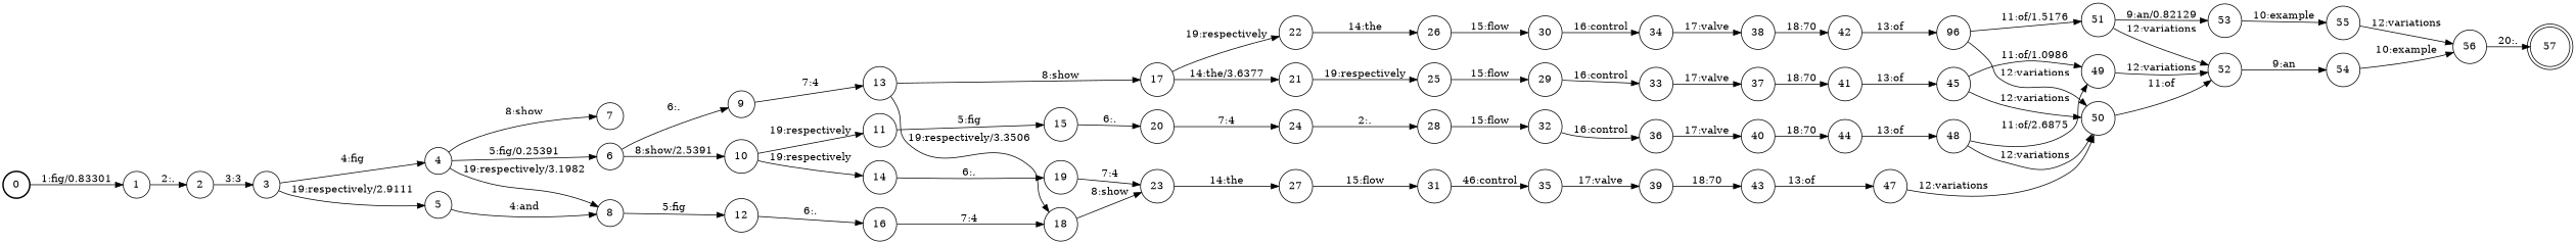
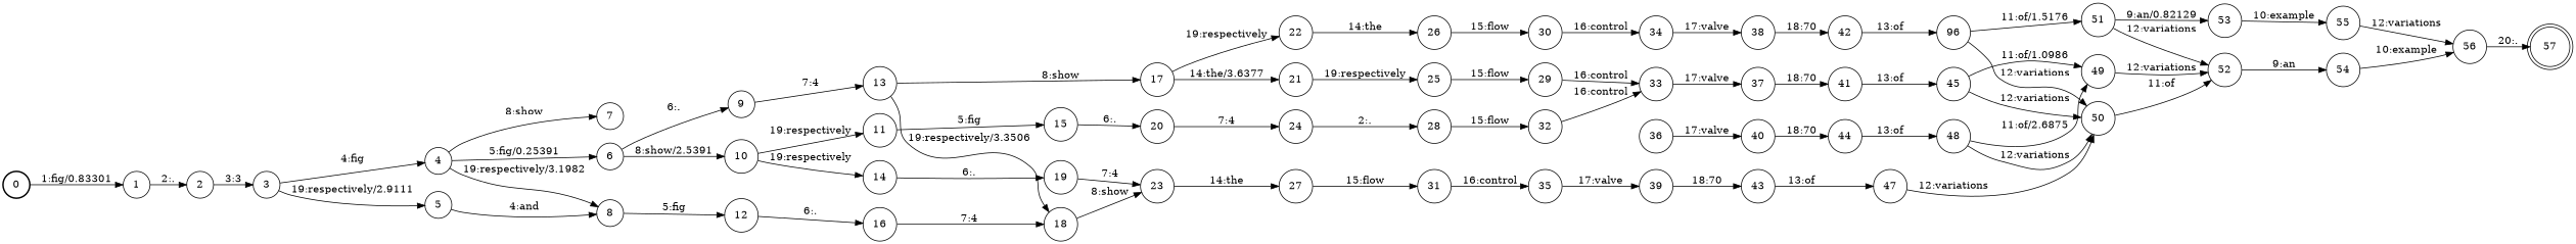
  digraph {
    nodesep=0.25
    rankdir=LR
    ranksep=0.4
    node [fontsize=14 shape=circle style=solid]
    edge [fontsize=14]
    n1 [label=0 style=bold]
    n2 [label=1]
    n3 [label=2]
    n4 [label=3]
    n5 [label=4]
    n6 [label=5]
    n7 [label=6]
    n8 [label=7]
    n9 [label=8]
    n10 [label=9]
    n11 [label=10]
    n12 [label=12]
    n13 [label=13]
    n14 [label=11]
    n15 [label=14]
    n16 [label=15]
    n17 [label=16]
    n18 [label=17]
    n19 [label=18]
    n20 [label=19]
    n21 [label=20]
    n22 [label=21]
    n23 [label=22]
    n24 [label=23]
    n25 [label=24]
    n26 [label=25]
    n27 [label=26]
    n28 [label=27]
    n29 [label=28]
    n30 [label=29]
    n31 [label=30]
    n32 [label=31]
    n33 [label=32]
    n34 [label=33]
    n35 [label=34]
    n36 [label=35]
    n37 [label=36]
    n38 [label=37]
    n39 [label=38]
    n40 [label=39]
    n41 [label=40]
    n42 [label=41]
    n43 [label=42]
    n44 [label=43]
    n45 [label=44]
    n46 [label=45]
    n47 [label=96]
    n48 [label=47]
    n49 [label=48]
    n50 [label=50]
    n51 [label=49]
    n52 [label=51]
    n53 [label=52]
    n54 [label=53]
    n55 [label=54]
    n56 [label=55]
    n57 [label=56]
    n58 [label=57 shape=doublecircle]
    n1 -> n2 [label="1:fig/0.83301"]
    n2 -> n3 [label="2:."]
    n3 -> n4 [label="3:3"]
    n4 -> n5 [label="4:fig"]
    n4 -> n6 [label="19:respectively/2.9111"]
    n5 -> n7 [label="5:fig/0.25391"]
    n5 -> n8 [label="8:show"]
    n5 -> n9 [label="19:respectively/3.1982"]
    n6 -> n9 [label="4:and"]
    n7 -> n10 [label="6:."]
    n7 -> n11 [label="8:show/2.5391"]
    n9 -> n12 [label="5:fig"]
    n10 -> n13 [label="7:4"]
    n11 -> n14 [label="19:respectively"]
    n11 -> n15 [label="19:respectively"]
    n12 -> n17 [label="6:."]
    n13 -> n18 [label="8:show"]
    n13 -> n19 [label="19:respectively/3.3506"]
    n14 -> n16 [label="5:fig"]
    n15 -> n20 [label="6:."]
    n16 -> n21 [label="6:."]
    n17 -> n19 [label="7:4"]
    n18 -> n22 [label="14:the/3.6377"]
    n18 -> n23 [label="19:respectively"]
    n19 -> n24 [label="8:show"]
    n20 -> n24 [label="7:4"]
    n21 -> n25 [label="7:4"]
    n22 -> n26 [label="19:respectively"]
    n23 -> n27 [label="14:the"]
    n24 -> n28 [label="14:the"]
    n25 -> n29 [label="2:."]
    n26 -> n30 [label="15:flow"]
    n27 -> n31 [label="15:flow"]
    n28 -> n32 [label="15:flow"]
    n29 -> n33 [label="15:flow"]
    n30 -> n34 [label="16:control"]
    n31 -> n35 [label="16:control"]
-   n32 -> n36 [label="46:control"]
-   n33 -> n37 [label="16:control"]
+   n32 -> n36 [label="16:control"]
+   n33 -> n34 [label="16:control"]
    n34 -> n38 [label="17:valve"]
    n35 -> n39 [label="17:valve"]
    n36 -> n40 [label="17:valve"]
    n37 -> n41 [label="17:valve"]
    n38 -> n42 [label="18:70"]
    n39 -> n43 [label="18:70"]
    n40 -> n44 [label="18:70"]
    n41 -> n45 [label="18:70"]
    n42 -> n46 [label="13:of"]
    n43 -> n47 [label="13:of"]
    n44 -> n48 [label="13:of"]
    n45 -> n49 [label="13:of"]
    n46 -> n50 [label="12:variations"]
    n46 -> n51 [label="11:of/1.0986"]
    n47 -> n50 [label="12:variations"]
    n47 -> n52 [label="11:of/1.5176"]
    n48 -> n50 [label="12:variations"]
    n49 -> n50 [label="12:variations"]
    n49 -> n51 [label="11:of/2.6875"]
    n50 -> n53 [label="11:of"]
    n51 -> n53 [label="12:variations"]
    n52 -> n53 [label="12:variations"]
    n52 -> n54 [label="9:an/0.82129"]
    n53 -> n55 [label="9:an"]
    n54 -> n56 [label="10:example"]
    n55 -> n57 [label="10:example"]
    n56 -> n57 [label="12:variations"]
    n57 -> n58 [label="20:."]
  }
